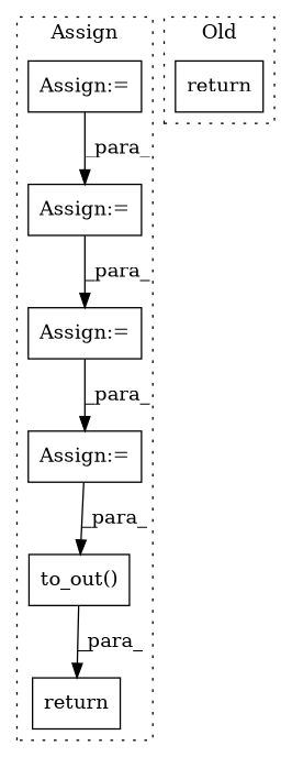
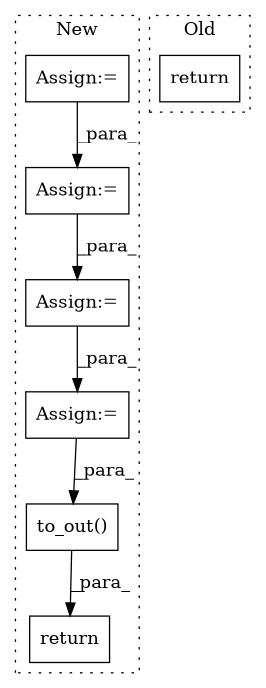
  digraph {
    node [a=68 l=3 shape=box]
    n1 [a=75 l="12,1" label="to_out()" s="4984,5003"]
    n2 [a=93 l=7 label=return s=4977]
    n3 [label="Assign:=" s=3522]
    n4 [label="Assign:=" s=3719]
    n5 [label="Assign:=" s=3411]
    n6 [label="Assign:=" s=4812]
    n7 [a=93 l=7 label=return s=4036]
    subgraph cluster_1 {
-     label=Assign
+     label=New
      style=dotted
      n1
      n2
      n3
      n4
      n5
      n6
    }
    subgraph cluster_2 {
      label=Old
      style=dotted
      n7
    }
    n1 -> n2 [label=_para_]
    n3 -> n4 [label=_para_]
    n4 -> n6 [label=_para_]
    n5 -> n3 [label=_para_]
    n6 -> n1 [label=_para_]
  }
